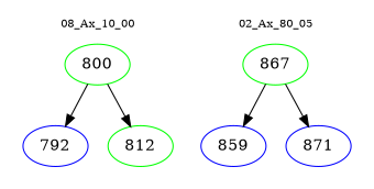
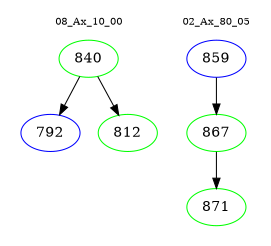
  digraph {
    node [color=green]
    edge [color=black]
-   n1 [label=800]
+   n1 [label=840]
    n2 [color=blue label=792]
    n3 [label=812]
    n4 [label=867]
    n5 [color=blue label=859]
-   n6 [color=blue label=871]
+   n6 [label=871]
    subgraph cluster_1 {
      color=white
      fontsize=10
      label="08_Ax_10_00"
      n1
      n2
      n3
    }
    subgraph cluster_2 {
      color=white
      fontsize=10
      label="02_Ax_80_05"
      n4
      n5
      n6
    }
    n1 -> n2
    n1 -> n3
-   n4 -> n5
+   n5 -> n4
    n4 -> n6
  }
